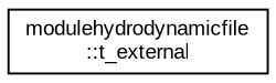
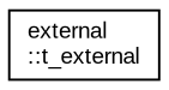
  digraph {
    rankdir=LR
    fontname="Liberation Sans"
-   n1 [color=black fillcolor=white fontname="Liberation Sans" fontsize=10 height=0.2 label="modulehydrodynamicfile\l::t_external" shape=record style=filled width=0.4]
+   n1 [color=black fillcolor=white fontname="Liberation Sans" fontsize=10 height=0.2 label="external\l::t_external" shape=record style=filled width=0.4]
  }
